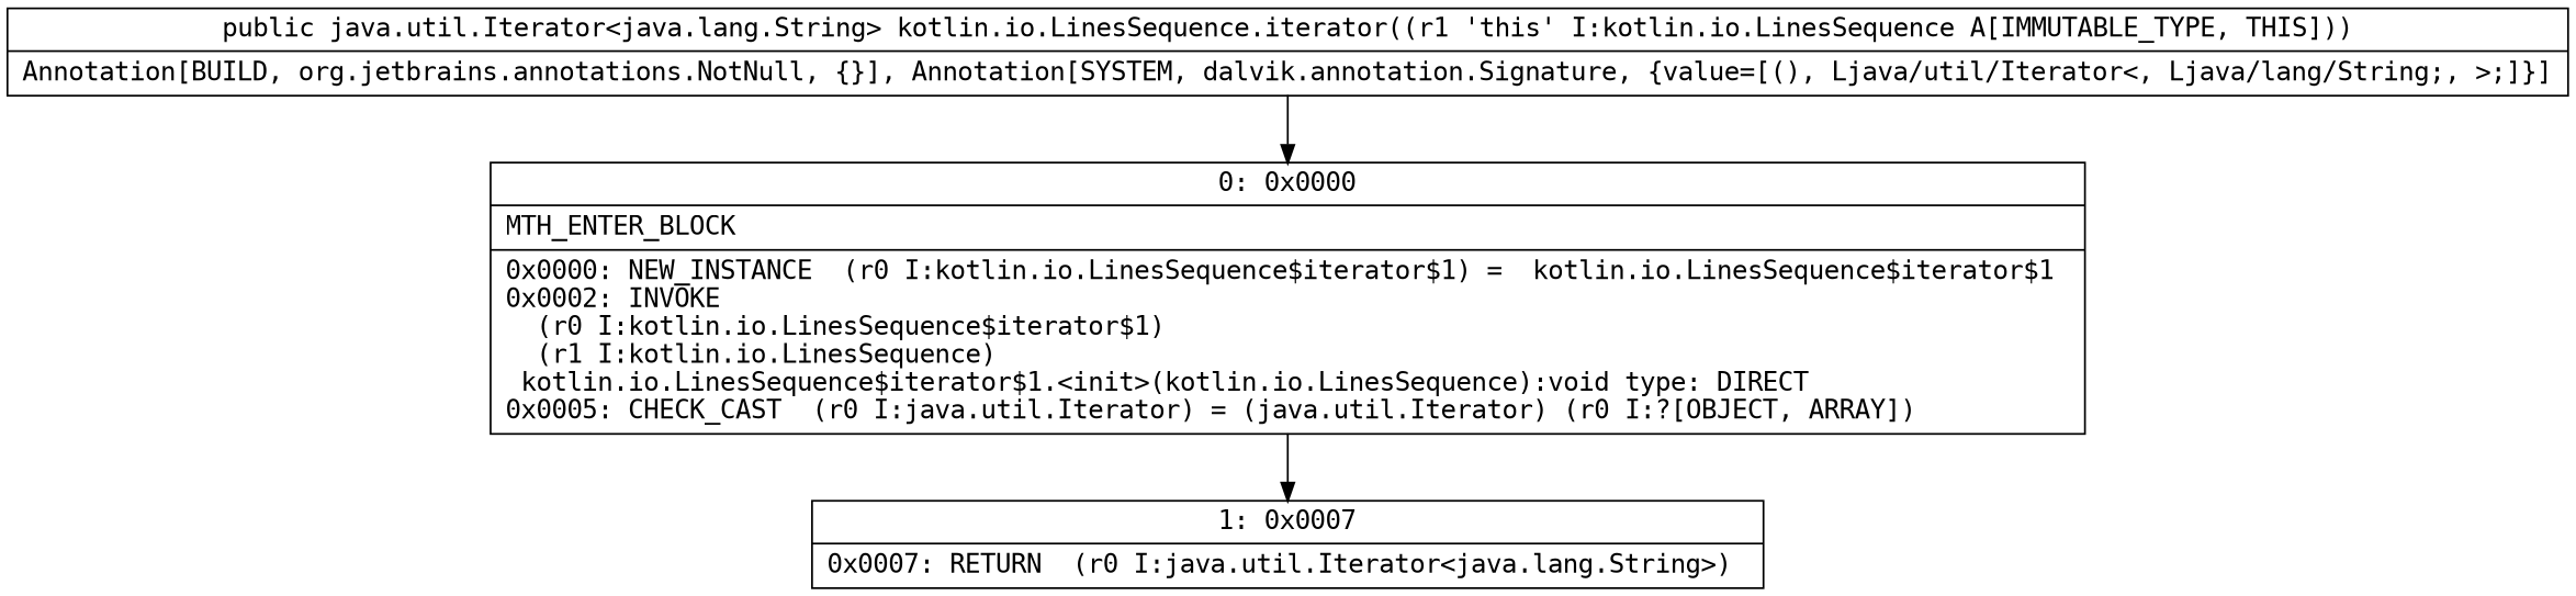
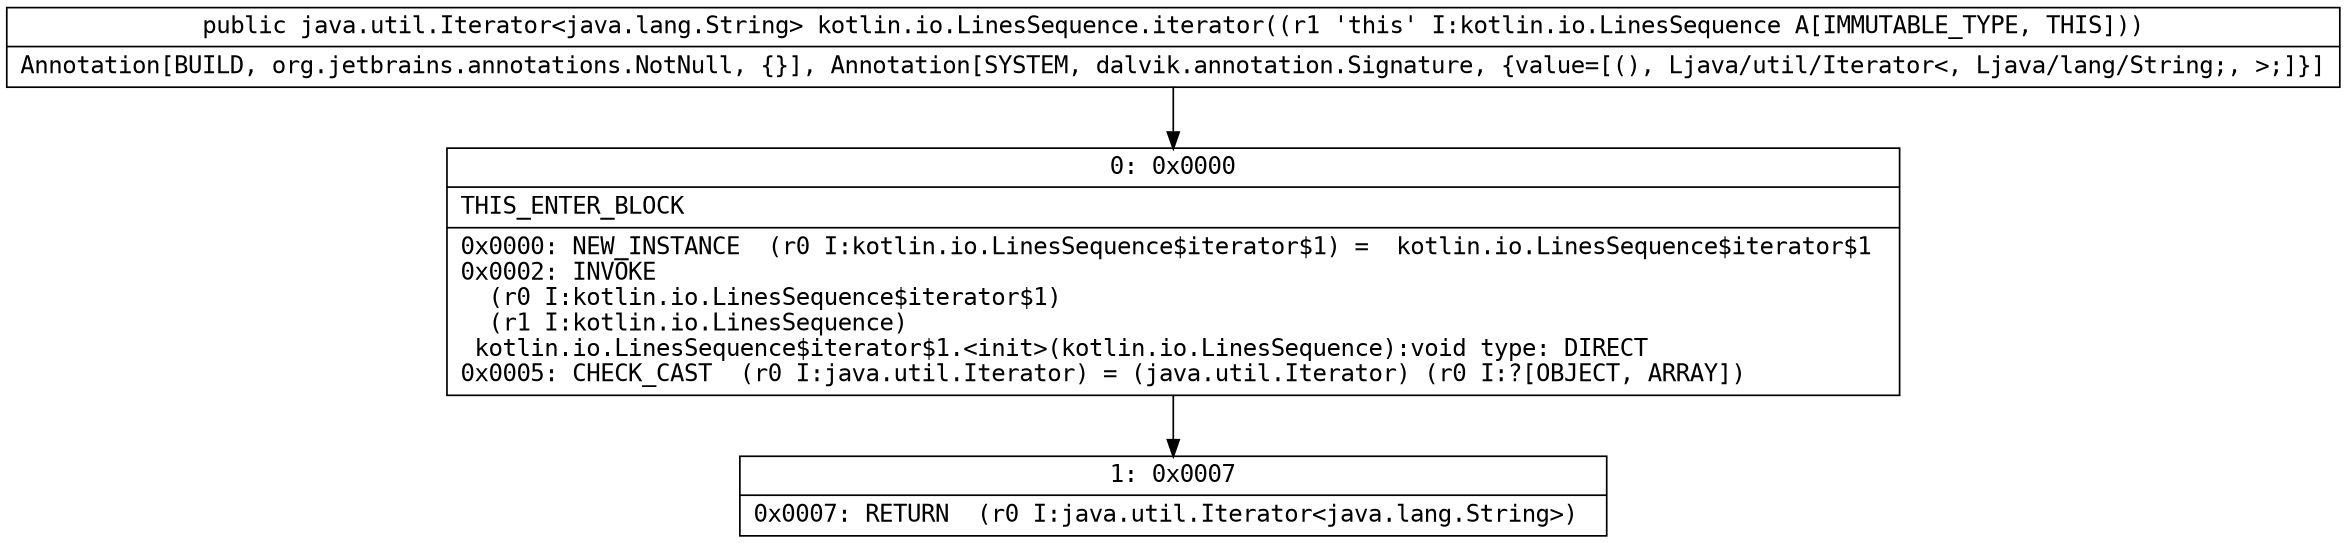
  digraph {
    fontname="DejaVu Sans Mono"
    node [shape=record fontname="DejaVu Sans Mono"]
    edge [fontname="DejaVu Sans Mono"]
-   n1 [label="{0\:\ 0x0000|MTH_ENTER_BLOCK\l|0x0000: NEW_INSTANCE  (r0 I:kotlin.io.LinesSequence$iterator$1) =  kotlin.io.LinesSequence$iterator$1 \l0x0002: INVOKE  \l  (r0 I:kotlin.io.LinesSequence$iterator$1)\l  (r1 I:kotlin.io.LinesSequence)\l kotlin.io.LinesSequence$iterator$1.\<init\>(kotlin.io.LinesSequence):void type: DIRECT \l0x0005: CHECK_CAST  (r0 I:java.util.Iterator) = (java.util.Iterator) (r0 I:?[OBJECT, ARRAY]) \l}"]
+   n1 [label="{0\:\ 0x0000|THIS_ENTER_BLOCK\l|0x0000: NEW_INSTANCE  (r0 I:kotlin.io.LinesSequence$iterator$1) =  kotlin.io.LinesSequence$iterator$1 \l0x0002: INVOKE  \l  (r0 I:kotlin.io.LinesSequence$iterator$1)\l  (r1 I:kotlin.io.LinesSequence)\l kotlin.io.LinesSequence$iterator$1.\<init\>(kotlin.io.LinesSequence):void type: DIRECT \l0x0005: CHECK_CAST  (r0 I:java.util.Iterator) = (java.util.Iterator) (r0 I:?[OBJECT, ARRAY]) \l}"]
    n2 [label="{1\:\ 0x0007|0x0007: RETURN  (r0 I:java.util.Iterator\<java.lang.String\>) \l}"]
    n3 [label="{public java.util.Iterator\<java.lang.String\> kotlin.io.LinesSequence.iterator((r1 'this' I:kotlin.io.LinesSequence A[IMMUTABLE_TYPE, THIS]))  | Annotation[BUILD, org.jetbrains.annotations.NotNull, \{\}], Annotation[SYSTEM, dalvik.annotation.Signature, \{value=[(), Ljava\/util\/Iterator\<, Ljava\/lang\/String;, \>;]\}]\l}"]
    n1 -> n2
    n3 -> n1
  }
